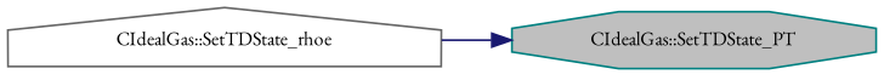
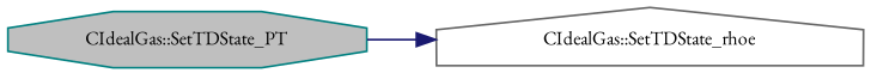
  digraph {
    rankdir=LR
    fontname="EB Garamond"
    node [fontname="EB Garamond" fontsize=10 style=filled]
    n1 [color=teal fillcolor=grey75 fontcolor=black height=0.2 label="CIdealGas::SetTDState_PT" shape=octagon width=0.4]
    n2 [color=gray40 fillcolor=white height=0.2 label="CIdealGas::SetTDState_rhoe" shape=house width=0.4]
-   n2 -> n1 [color=midnightblue fontname="EB Garamond" fontsize=10 labelfontname=Helvetica labelfontsize=10 style=solid]
+   n1 -> n2 [color=midnightblue fontname="EB Garamond" fontsize=10 labelfontname=Helvetica labelfontsize=10 style=solid]
  }
